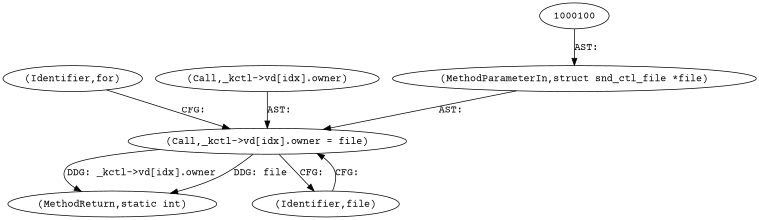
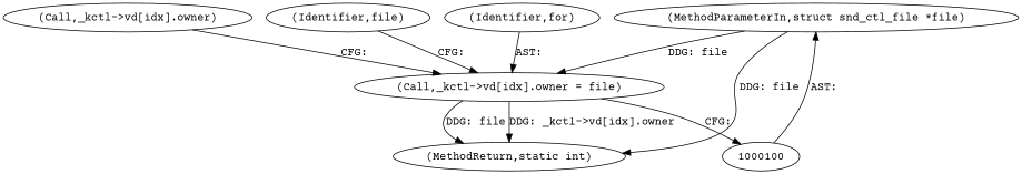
  digraph {
    fontname="Courier Prime"
    node [fontname="Courier Prime"]
    edge [fontname="Courier Prime"]
    n1 [label="(MethodParameterIn,struct snd_ctl_file *file)"]
    n2 [label="(Call,_kctl->vd[idx].owner = file)"]
    n3 [label="(MethodReturn,static int)"]
    n4 [label="(Identifier,file)"]
    1000100
    n6 [label="(Identifier,for)"]
    n7 [label="(Call,_kctl->vd[idx].owner)"]
-   n1 -> n2 [label="AST: "]
+   n1 -> n2 [label="DDG: file"]
+   n1 -> n3 [label="DDG: file"]
    n2 -> n3 [label="DDG: _kctl->vd[idx].owner"]
    n2 -> n3 [label="DDG: file"]
-   n2 -> n4 [label="CFG: "]
+   n2 -> 1000100 [label="CFG: "]
    n4 -> n2 [label="CFG: "]
    1000100 -> n1 [label="AST: "]
-   n6 -> n2 [label="CFG: "]
-   n7 -> n2 [label="AST: "]
+   n6 -> n2 [label="AST: "]
+   n7 -> n2 [label="CFG: "]
  }
